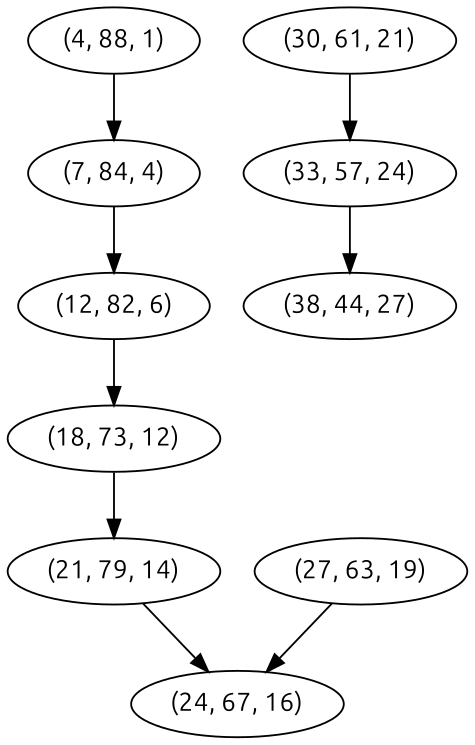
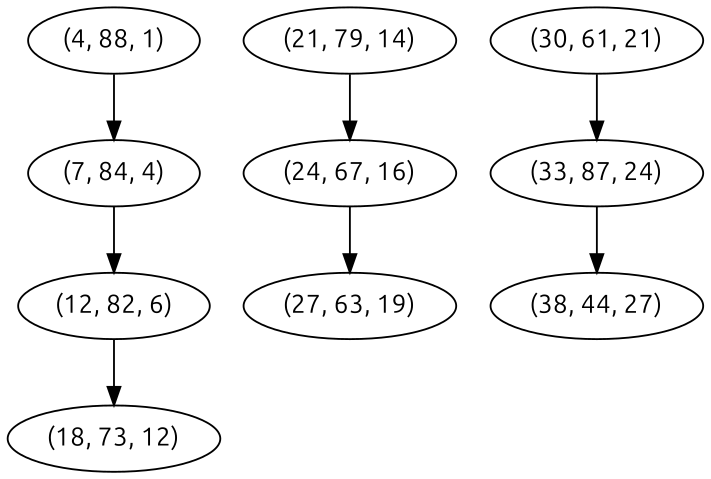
  digraph {
    fontname=Ubuntu
    node [fontname=Ubuntu]
    edge [fontname=Ubuntu]
    "(4, 88, 1)"
    "(7, 84, 4)"
    "(12, 82, 6)"
    "(18, 73, 12)"
    n5 [label="(21, 79, 14)"]
    "(24, 67, 16)"
    "(27, 63, 19)"
    "(30, 61, 21)"
-   "(33, 57, 24)"
+   "(33, 57, 24)" [label="(33, 87, 24)"]
    "(38, 44, 27)"
    "(4, 88, 1)" -> "(7, 84, 4)"
    "(7, 84, 4)" -> "(12, 82, 6)"
    "(12, 82, 6)" -> "(18, 73, 12)"
-   "(18, 73, 12)" -> n5
    n5 -> "(24, 67, 16)"
-   "(27, 63, 19)" -> "(24, 67, 16)"
+   "(24, 67, 16)" -> "(27, 63, 19)"
    "(30, 61, 21)" -> "(33, 57, 24)"
    "(33, 57, 24)" -> "(38, 44, 27)"
  }
